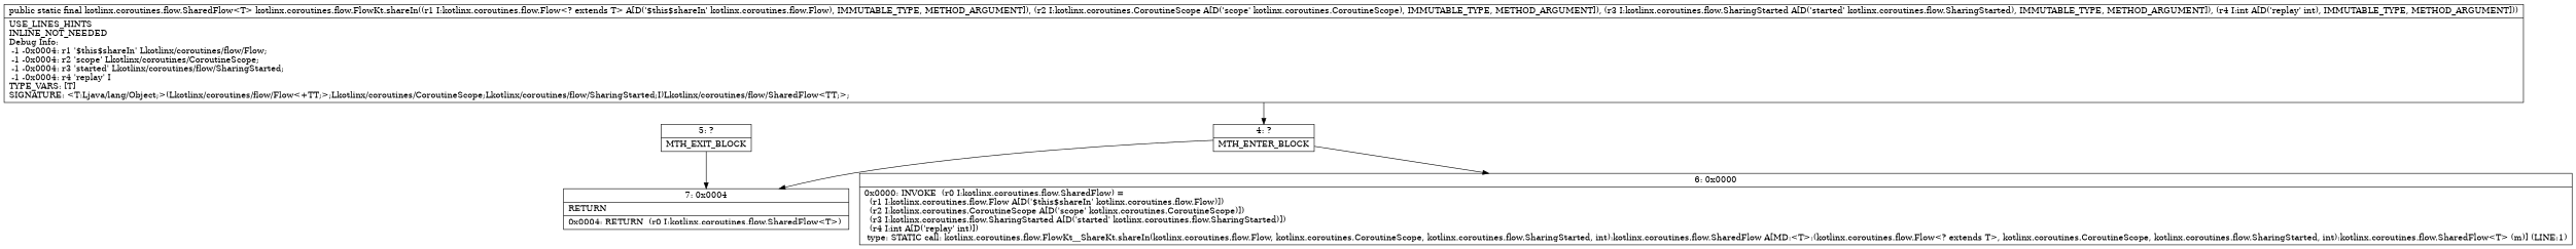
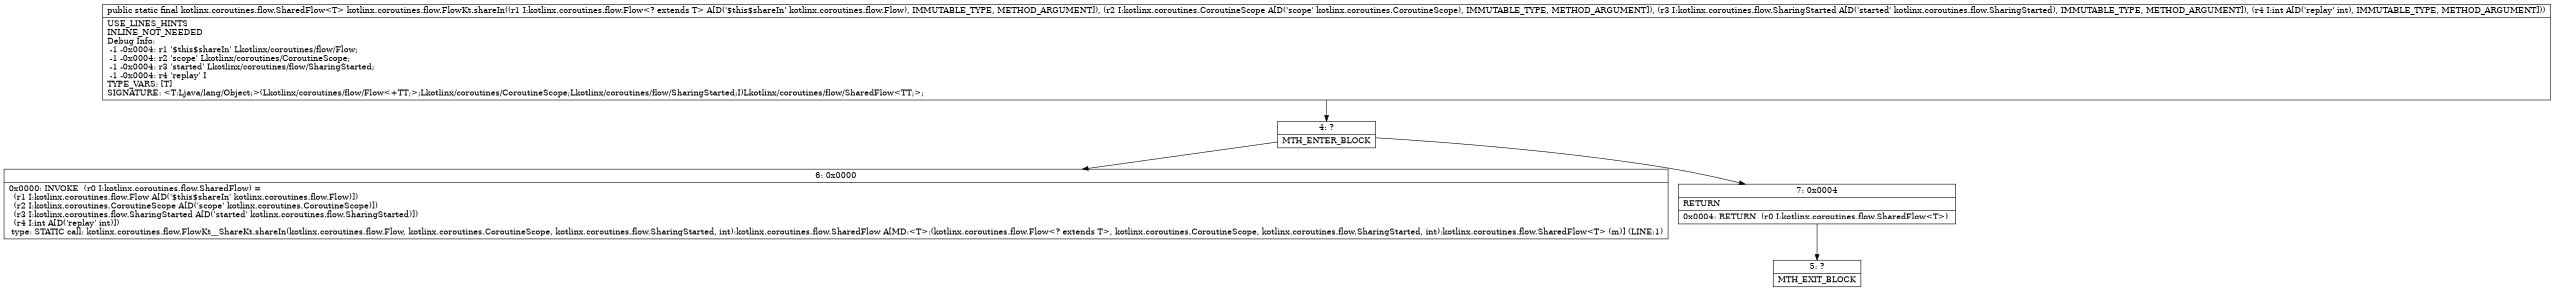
  digraph {
    node [shape=record]
    n1 [label="{4\:\ ?|MTH_ENTER_BLOCK\l}"]
    n2 [label="{6\:\ 0x0000|0x0000: INVOKE  (r0 I:kotlinx.coroutines.flow.SharedFlow) = \l  (r1 I:kotlinx.coroutines.flow.Flow A[D('$this$shareIn' kotlinx.coroutines.flow.Flow)])\l  (r2 I:kotlinx.coroutines.CoroutineScope A[D('scope' kotlinx.coroutines.CoroutineScope)])\l  (r3 I:kotlinx.coroutines.flow.SharingStarted A[D('started' kotlinx.coroutines.flow.SharingStarted)])\l  (r4 I:int A[D('replay' int)])\l type: STATIC call: kotlinx.coroutines.flow.FlowKt__ShareKt.shareIn(kotlinx.coroutines.flow.Flow, kotlinx.coroutines.CoroutineScope, kotlinx.coroutines.flow.SharingStarted, int):kotlinx.coroutines.flow.SharedFlow A[MD:\<T\>:(kotlinx.coroutines.flow.Flow\<? extends T\>, kotlinx.coroutines.CoroutineScope, kotlinx.coroutines.flow.SharingStarted, int):kotlinx.coroutines.flow.SharedFlow\<T\> (m)] (LINE:1)\l}"]
    n3 [label="{7\:\ 0x0004|RETURN\l|0x0004: RETURN  (r0 I:kotlinx.coroutines.flow.SharedFlow\<T\>) \l}"]
    n4 [label="{5\:\ ?|MTH_EXIT_BLOCK\l}"]
    n5 [label="{public static final kotlinx.coroutines.flow.SharedFlow\<T\> kotlinx.coroutines.flow.FlowKt.shareIn((r1 I:kotlinx.coroutines.flow.Flow\<? extends T\> A[D('$this$shareIn' kotlinx.coroutines.flow.Flow), IMMUTABLE_TYPE, METHOD_ARGUMENT]), (r2 I:kotlinx.coroutines.CoroutineScope A[D('scope' kotlinx.coroutines.CoroutineScope), IMMUTABLE_TYPE, METHOD_ARGUMENT]), (r3 I:kotlinx.coroutines.flow.SharingStarted A[D('started' kotlinx.coroutines.flow.SharingStarted), IMMUTABLE_TYPE, METHOD_ARGUMENT]), (r4 I:int A[D('replay' int), IMMUTABLE_TYPE, METHOD_ARGUMENT]))  | USE_LINES_HINTS\lINLINE_NOT_NEEDED\lDebug Info:\l  \-1 \-0x0004: r1 '$this$shareIn' Lkotlinx\/coroutines\/flow\/Flow;\l  \-1 \-0x0004: r2 'scope' Lkotlinx\/coroutines\/CoroutineScope;\l  \-1 \-0x0004: r3 'started' Lkotlinx\/coroutines\/flow\/SharingStarted;\l  \-1 \-0x0004: r4 'replay' I\lTYPE_VARS: [T]\lSIGNATURE: \<T:Ljava\/lang\/Object;\>(Lkotlinx\/coroutines\/flow\/Flow\<+TT;\>;Lkotlinx\/coroutines\/CoroutineScope;Lkotlinx\/coroutines\/flow\/SharingStarted;I)Lkotlinx\/coroutines\/flow\/SharedFlow\<TT;\>;\l}"]
    n1 -> n2
    n1 -> n3
-   n4 -> n3
+   n3 -> n4
    n5 -> n1
  }
